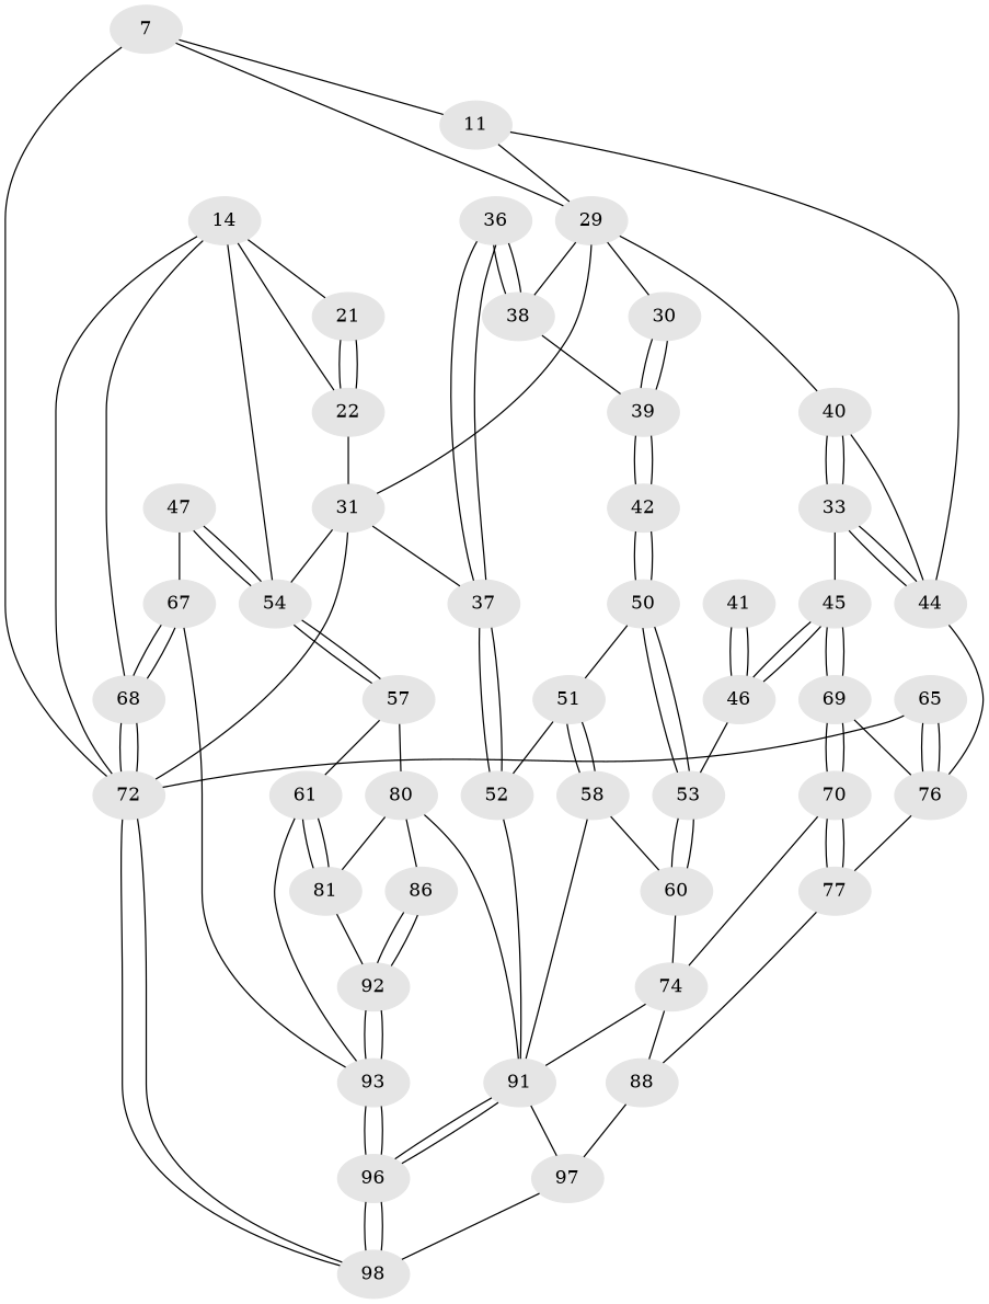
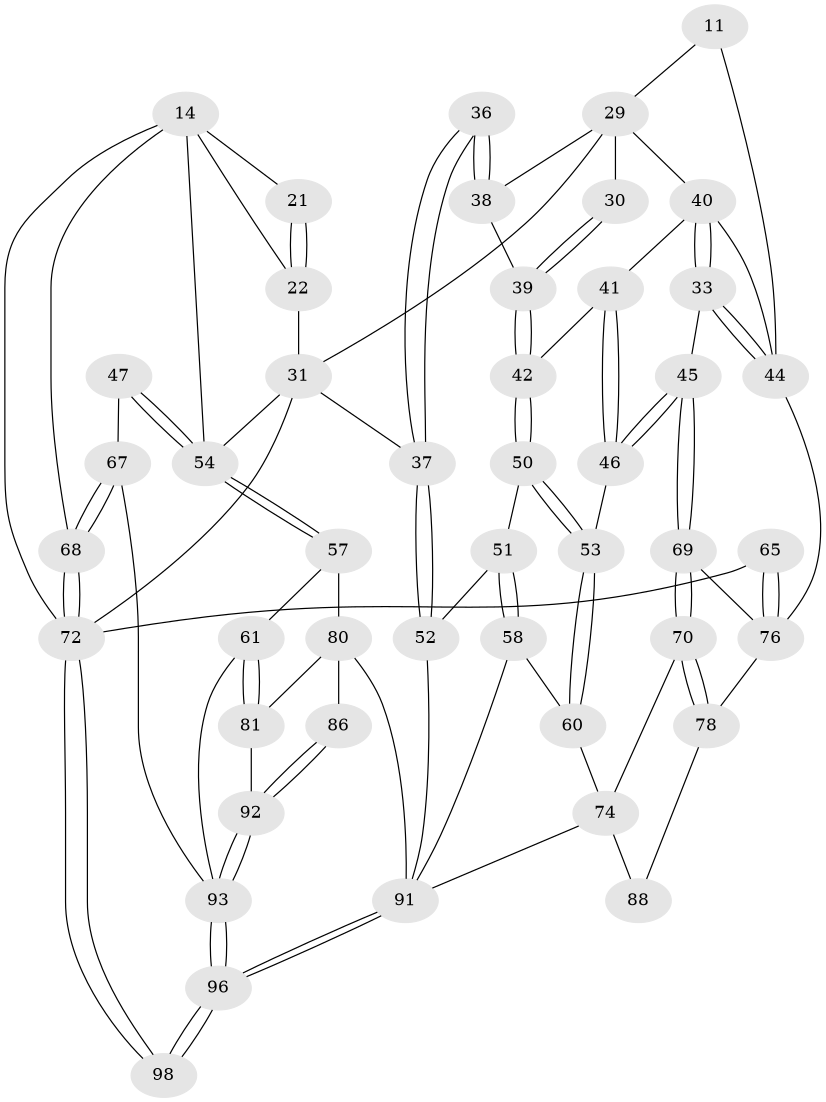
  graph {
    node [color=gray90 style=filled]
-   7 [super="+6+1+2"]
    n2 [label=11 super="+16"]
    29 [super="+26+25"]
    72 [super="+3+64+8"]
    44 [super="+34"]
    31 [super="+24+23"]
    30
    38 [super="+27+28"]
    40 [super="+35"]
    98
    14 [super="+13"]
    21
    22 [super="+11+10"]
    54 [super="+33"]
    68 [super="+49"]
    57
    76 [super="+73+66"]
    37
    39
    41
    n21 [label=33]
    42
    52
    36
    91 [super="+78+75+59+55"]
    50
    46
    45
    53
    51
    69
-   77
+   77 [label=78]
    70
    60
    47
    67 [super="+63"]
    93 [super="+83"]
    58
-   97 [super="+90+89+95"]
    96
    74 [super="+71"]
    61
    80 [super="+56+79"]
    81
    86
    88 [super="+87"]
    92 [super="+85+84"]
    65
-   7 -- n2 [weight=2]
-   7 -- 29
-   7 -- 72 [weight=3]
    n2 -- 29
    n2 -- 44
    29 -- 31
    29 -- 30 [weight=2]
    29 -- 38 [weight=2]
    29 -- 40
    72 -- 98
    72 -- 98
    44 -- 76
    31 -- 72
    31 -- 54
    31 -- 37
    30 -- 39
    30 -- 39
    38 -- 39
    40 -- 44
+   40 -- 41
    40 -- n21
    40 -- n21
    14 -- 72
    14 -- 21
    14 -- 22
    14 -- 54
    14 -- 68
    21 -- 22 [weight=2]
    21 -- 22
    22 -- 31 [weight=2]
    54 -- 57
    54 -- 57
    68 -- 72 [weight=2]
    68 -- 72
    57 -- 61
    57 -- 80
    76 -- 77
    37 -- 52
    37 -- 52
    39 -- 42
    39 -- 42
+   41 -- 42
    41 -- 46
    41 -- 46
    n21 -- 44
    n21 -- 44
    n21 -- 45
    42 -- 50
    42 -- 50
    52 -- 91
    36 -- 38 [weight=2]
    36 -- 38
    36 -- 37
    36 -- 37
-   91 -- 97
    91 -- 96
    91 -- 96
    50 -- 53
    50 -- 53
    50 -- 51
    46 -- 53
    45 -- 46
    45 -- 46
    45 -- 69
    45 -- 69
    53 -- 60
    53 -- 60
    51 -- 52
    51 -- 58
    51 -- 58
    69 -- 76
    69 -- 70
    69 -- 70
    77 -- 88
    70 -- 77
    70 -- 77
    70 -- 74
    60 -- 74
    47 -- 54 [weight=2]
    47 -- 54
    47 -- 67
    67 -- 68 [weight=2]
    67 -- 68
    67 -- 93 [weight=2]
    93 -- 96
    93 -- 96
    58 -- 91
    58 -- 60
-   97 -- 98
    96 -- 98
    96 -- 98
    74 -- 91
    74 -- 88
    61 -- 93
    61 -- 81
    61 -- 81
    80 -- 91 [weight=2]
    80 -- 81
    80 -- 86
    81 -- 92
    86 -- 92 [weight=2]
    86 -- 92
-   88 -- 97 [weight=2]
    92 -- 93 [weight=2]
    92 -- 93
    65 -- 72
    65 -- 76 [weight=2]
    65 -- 76
  }
